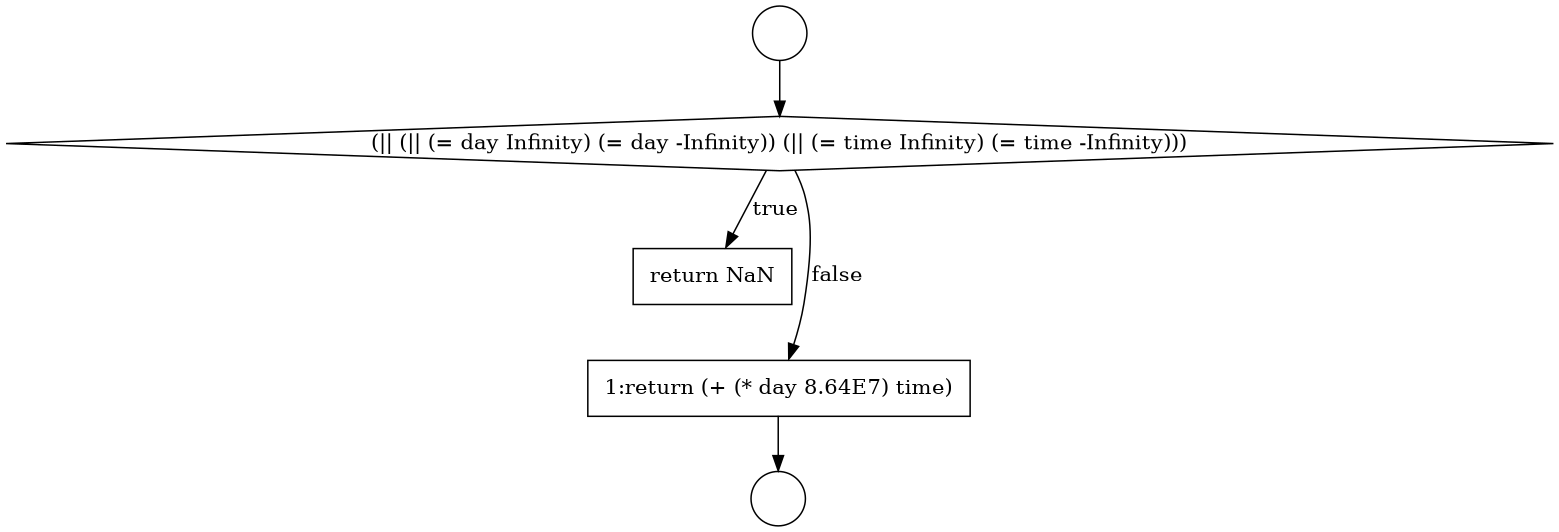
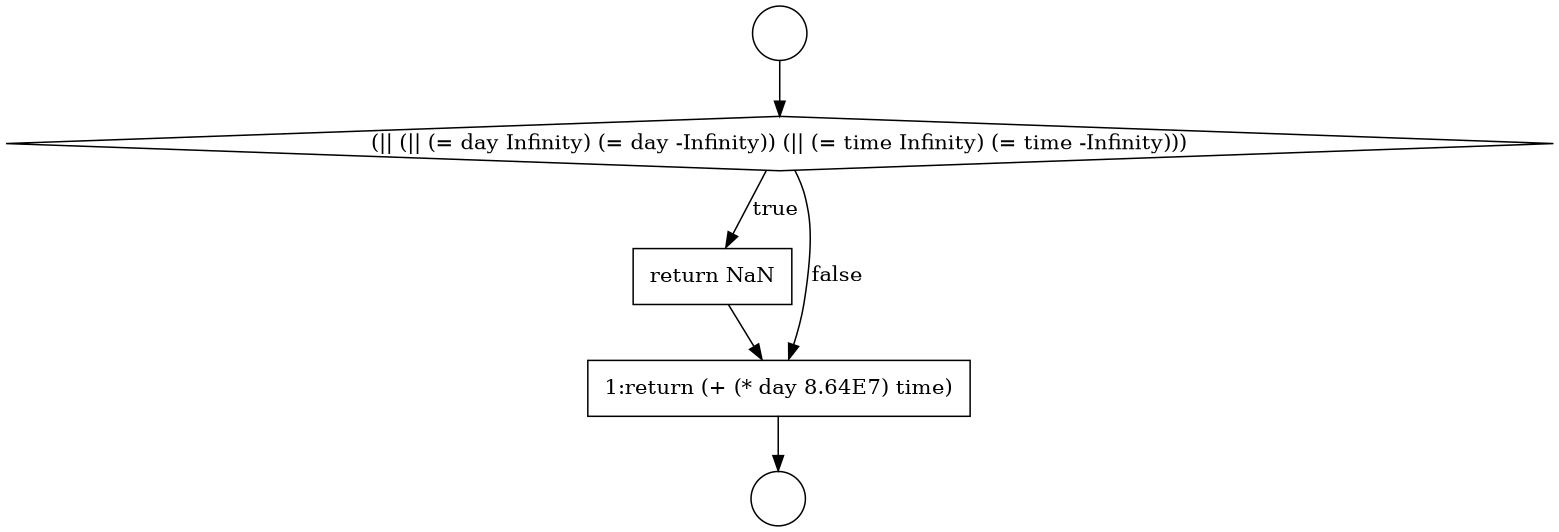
  digraph {
    node [color=black fillcolor=white shape=none style=filled]
    edge [color=black]
    n1 [label=<<font color="black">     <table border="0" cellborder="1" cellspacing="0" cellpadding="10">       <tr><td align="left">return NaN</td></tr>     </table>   </font>> margin=0]
    n2 [label=<<font color="black">     <table border="0" cellborder="1" cellspacing="0" cellpadding="10">       <tr><td align="left">1:return (+ (* day 8.64E7) time)</td></tr>     </table>   </font>> margin=0]
    n3 [label=<<font color="black">(|| (|| (= day Infinity) (= day -Infinity)) (|| (= time Infinity) (= time -Infinity)))</font>> shape=diamond]
    n4 [label=" " shape=circle]
    n5 [label=" " shape=circle]
+   n1 -> n2
    n2 -> n5
    n3 -> n1 [label=<<font color="black">true</font>>]
    n3 -> n2 [label=<<font color="black">false</font>>]
    n4 -> n3
  }
